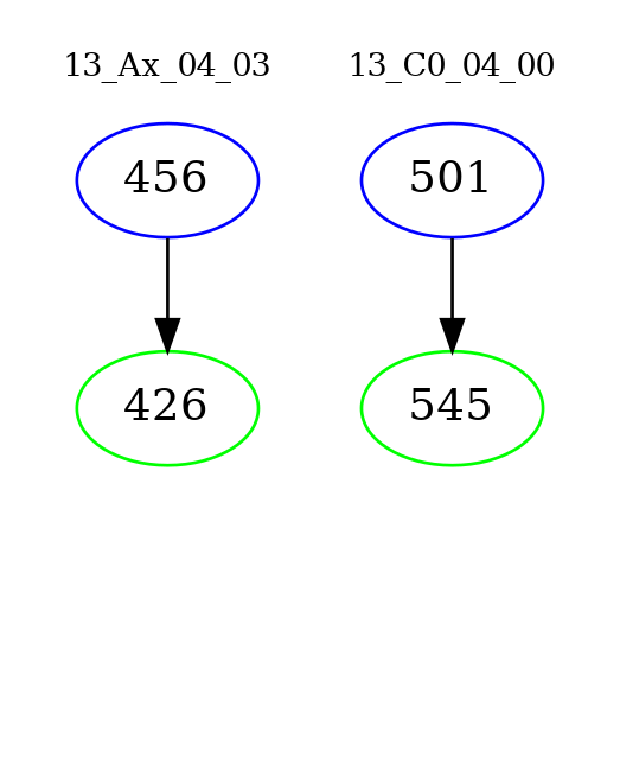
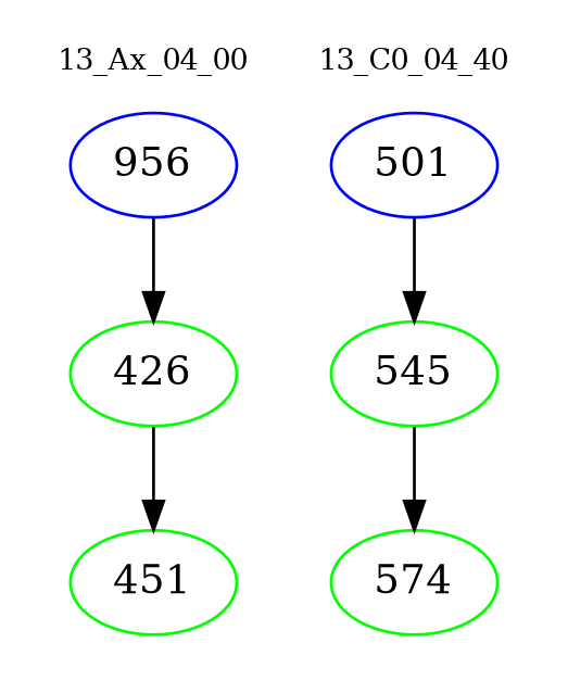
  digraph {
    node [color=green]
    edge [color=black]
-   n1 [color=blue label=456]
+   n1 [color=blue label=956]
    n2 [label=426]
+   n3 [label=451]
    n4 [color=blue label=501]
    n5 [label=545]
+   n6 [label=574]
    subgraph cluster_1 {
      color=white
      fontsize=10
-     label="13_Ax_04_03"
+     label="13_Ax_04_00"
      n1
      n2
+     n3
    }
    subgraph cluster_2 {
      color=white
      fontsize=10
-     label="13_C0_04_00"
+     label="13_C0_04_40"
      n4
      n5
+     n6
    }
    n1 -> n2
+   n2 -> n3
    n4 -> n5
+   n5 -> n6
  }
